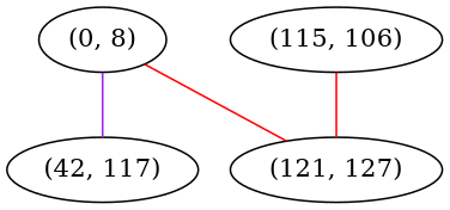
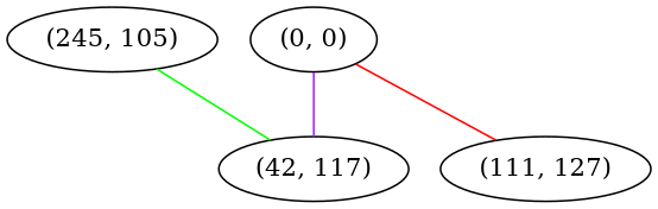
  graph {
    edge [color=red weight=1]
    n1 [label="(42, 117)"]
-   "(115, 106)"
-   "(121, 127)"
-   "(0, 0)" [label="(0, 8)"]
-   "(115, 106)" -- "(121, 127)"
+   "(245, 105)"
+   "(121, 127)" [label="(111, 127)"]
+   "(0, 0)"
+   "(245, 105)" -- n1 [color=green weight=2]
    "(0, 0)" -- n1 [color=purple weight=4]
    "(0, 0)" -- "(121, 127)"
  }
